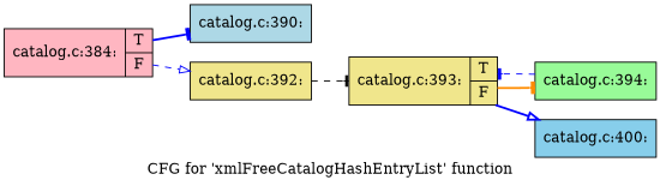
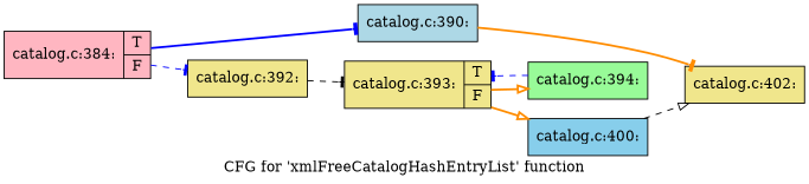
  digraph {
    label="CFG for 'xmlFreeCatalogHashEntryList' function"
    rankdir=LR
    node [fillcolor=khaki shape=record style=filled]
    edge [arrowhead=tee color=blue style=bold]
    n1 [fillcolor=lightpink label="{catalog.c:384:|{<s0>T|<s1>F}}"]
    n2 [fillcolor=lightblue label="{catalog.c:390:}"]
    n3 [label="{catalog.c:392:}"]
+   n4 [label="{catalog.c:402:}"]
    n5 [label="{catalog.c:393:|{<s0>T|<s1>F}}"]
    n6 [fillcolor=palegreen label="{catalog.c:394:}"]
    n7 [fillcolor=skyblue label="{catalog.c:400:}"]
    n1 -> n2
-   n1 -> n3 [arrowhead=onormal style=dashed]
+   n1 -> n3 [style=dashed]
+   n2 -> n4 [color=darkorange]
    n3 -> n5 [color=black style=dashed]
-   n5 -> n6 [color=darkorange]
-   n5 -> n7 [arrowhead=onormal]
+   n5 -> n6 [arrowhead=onormal color=darkorange]
+   n5 -> n7 [arrowhead=onormal color=darkorange]
    n6 -> n5 [style=dashed]
+   n7 -> n4 [arrowhead=onormal color=black style=dashed]
  }
